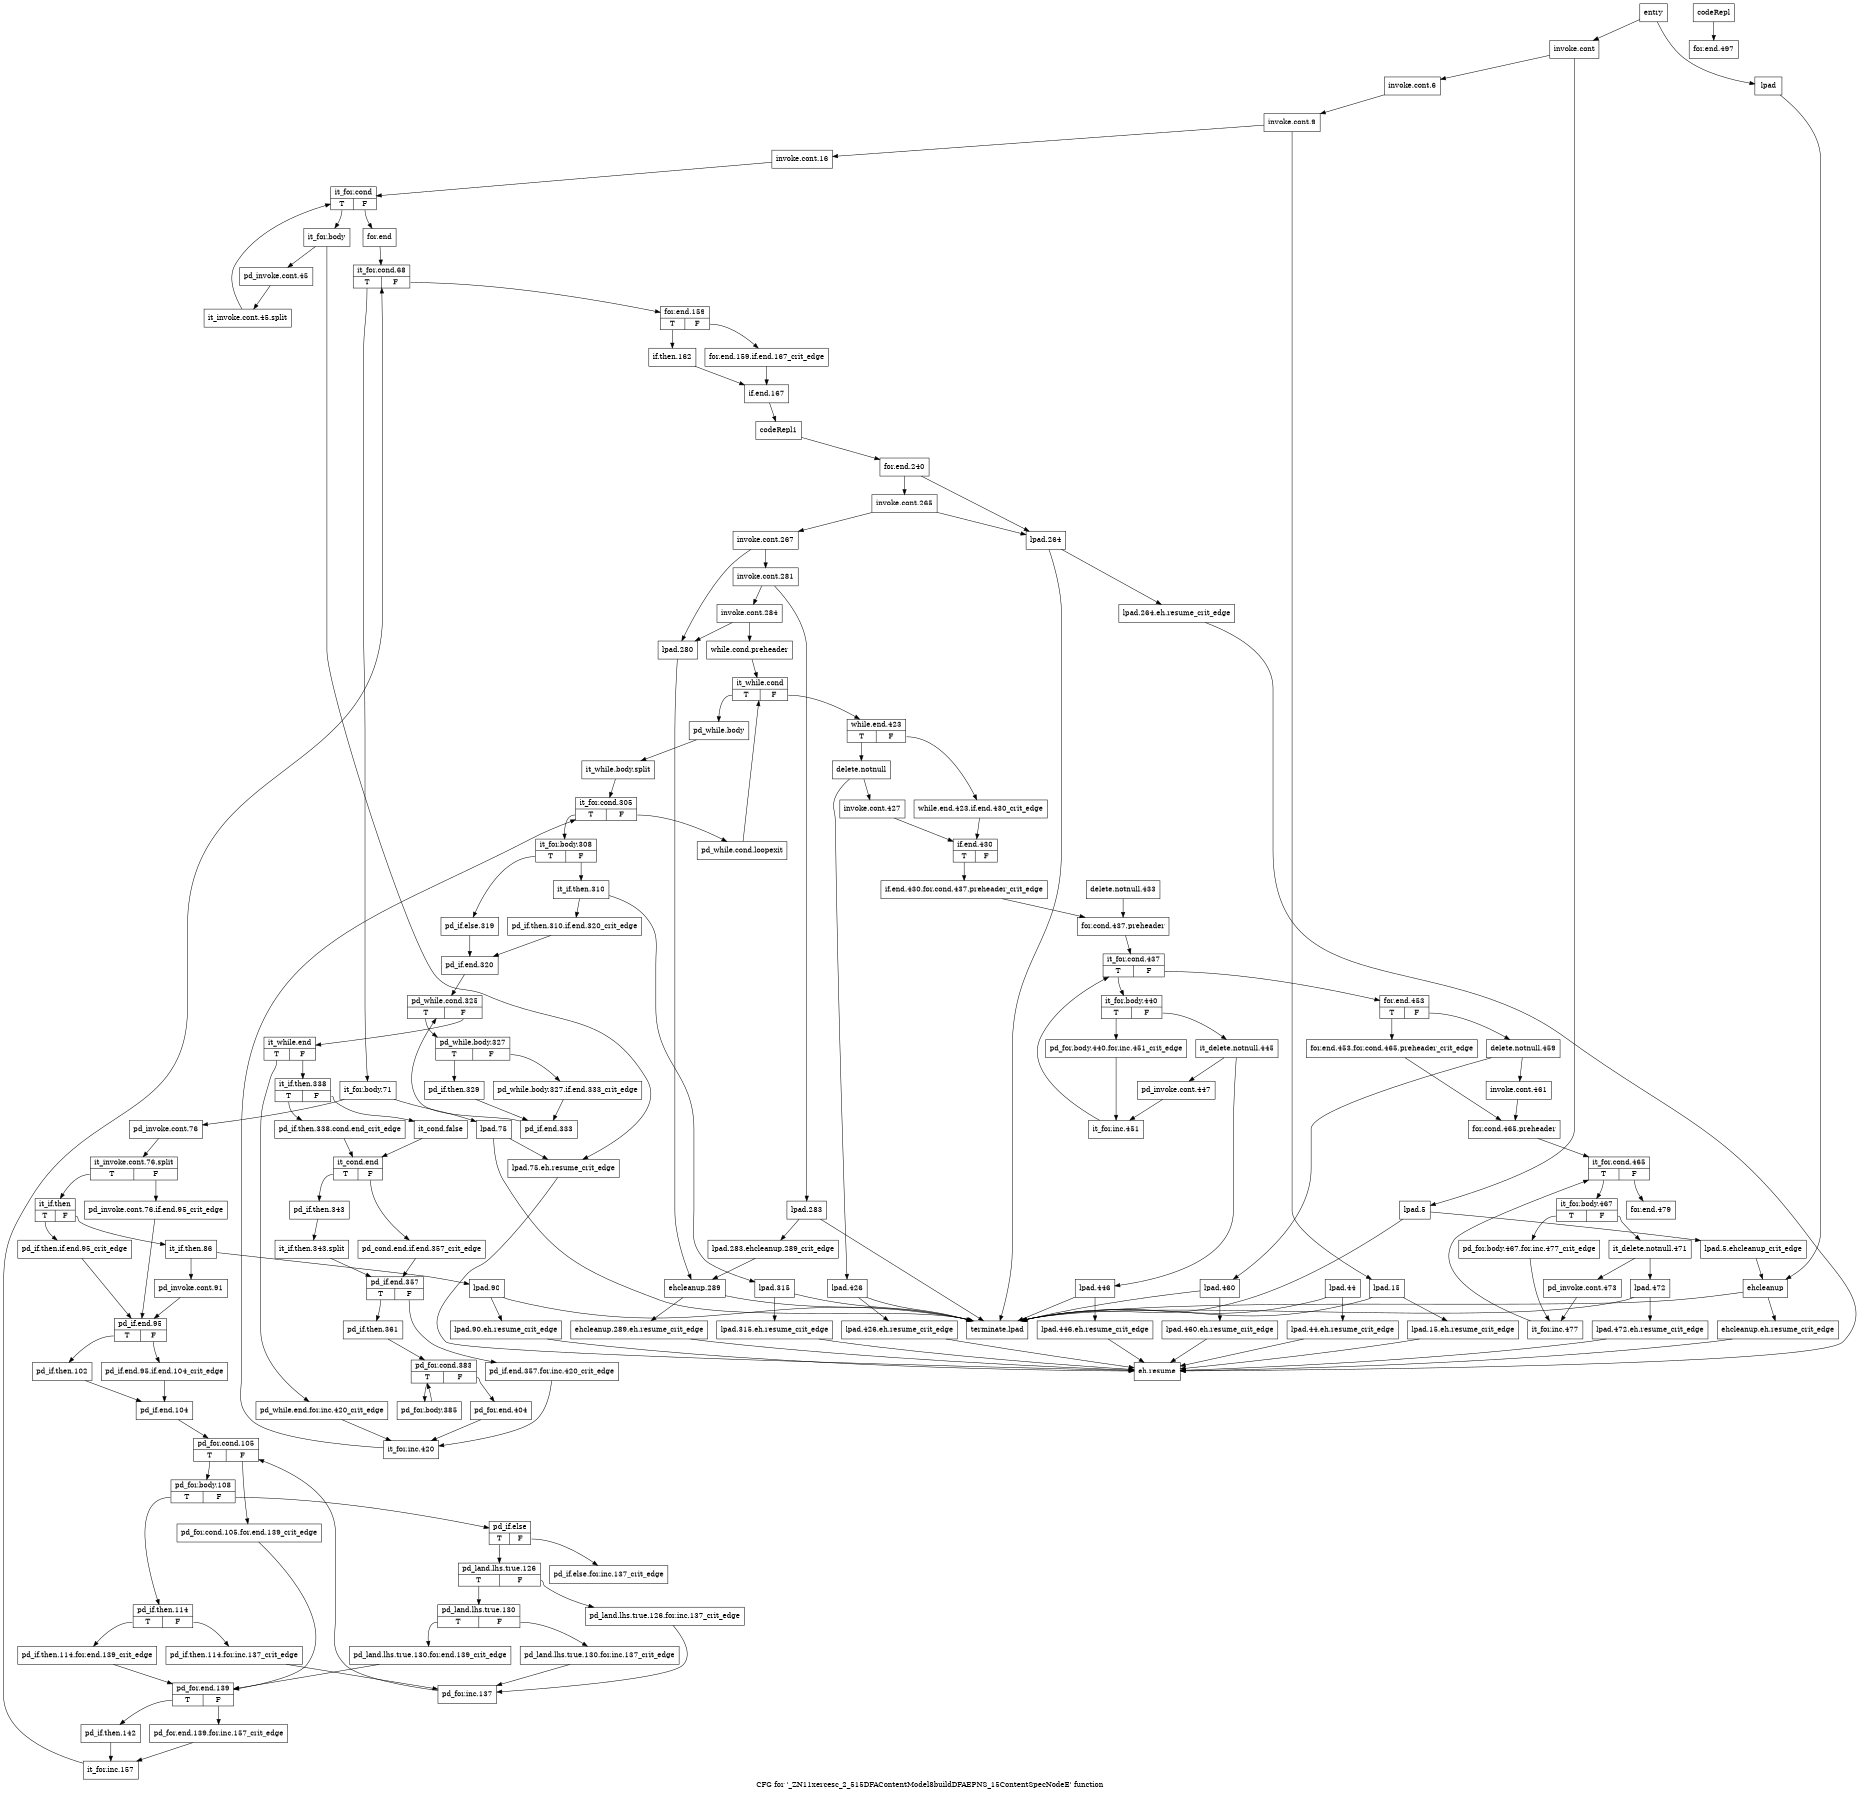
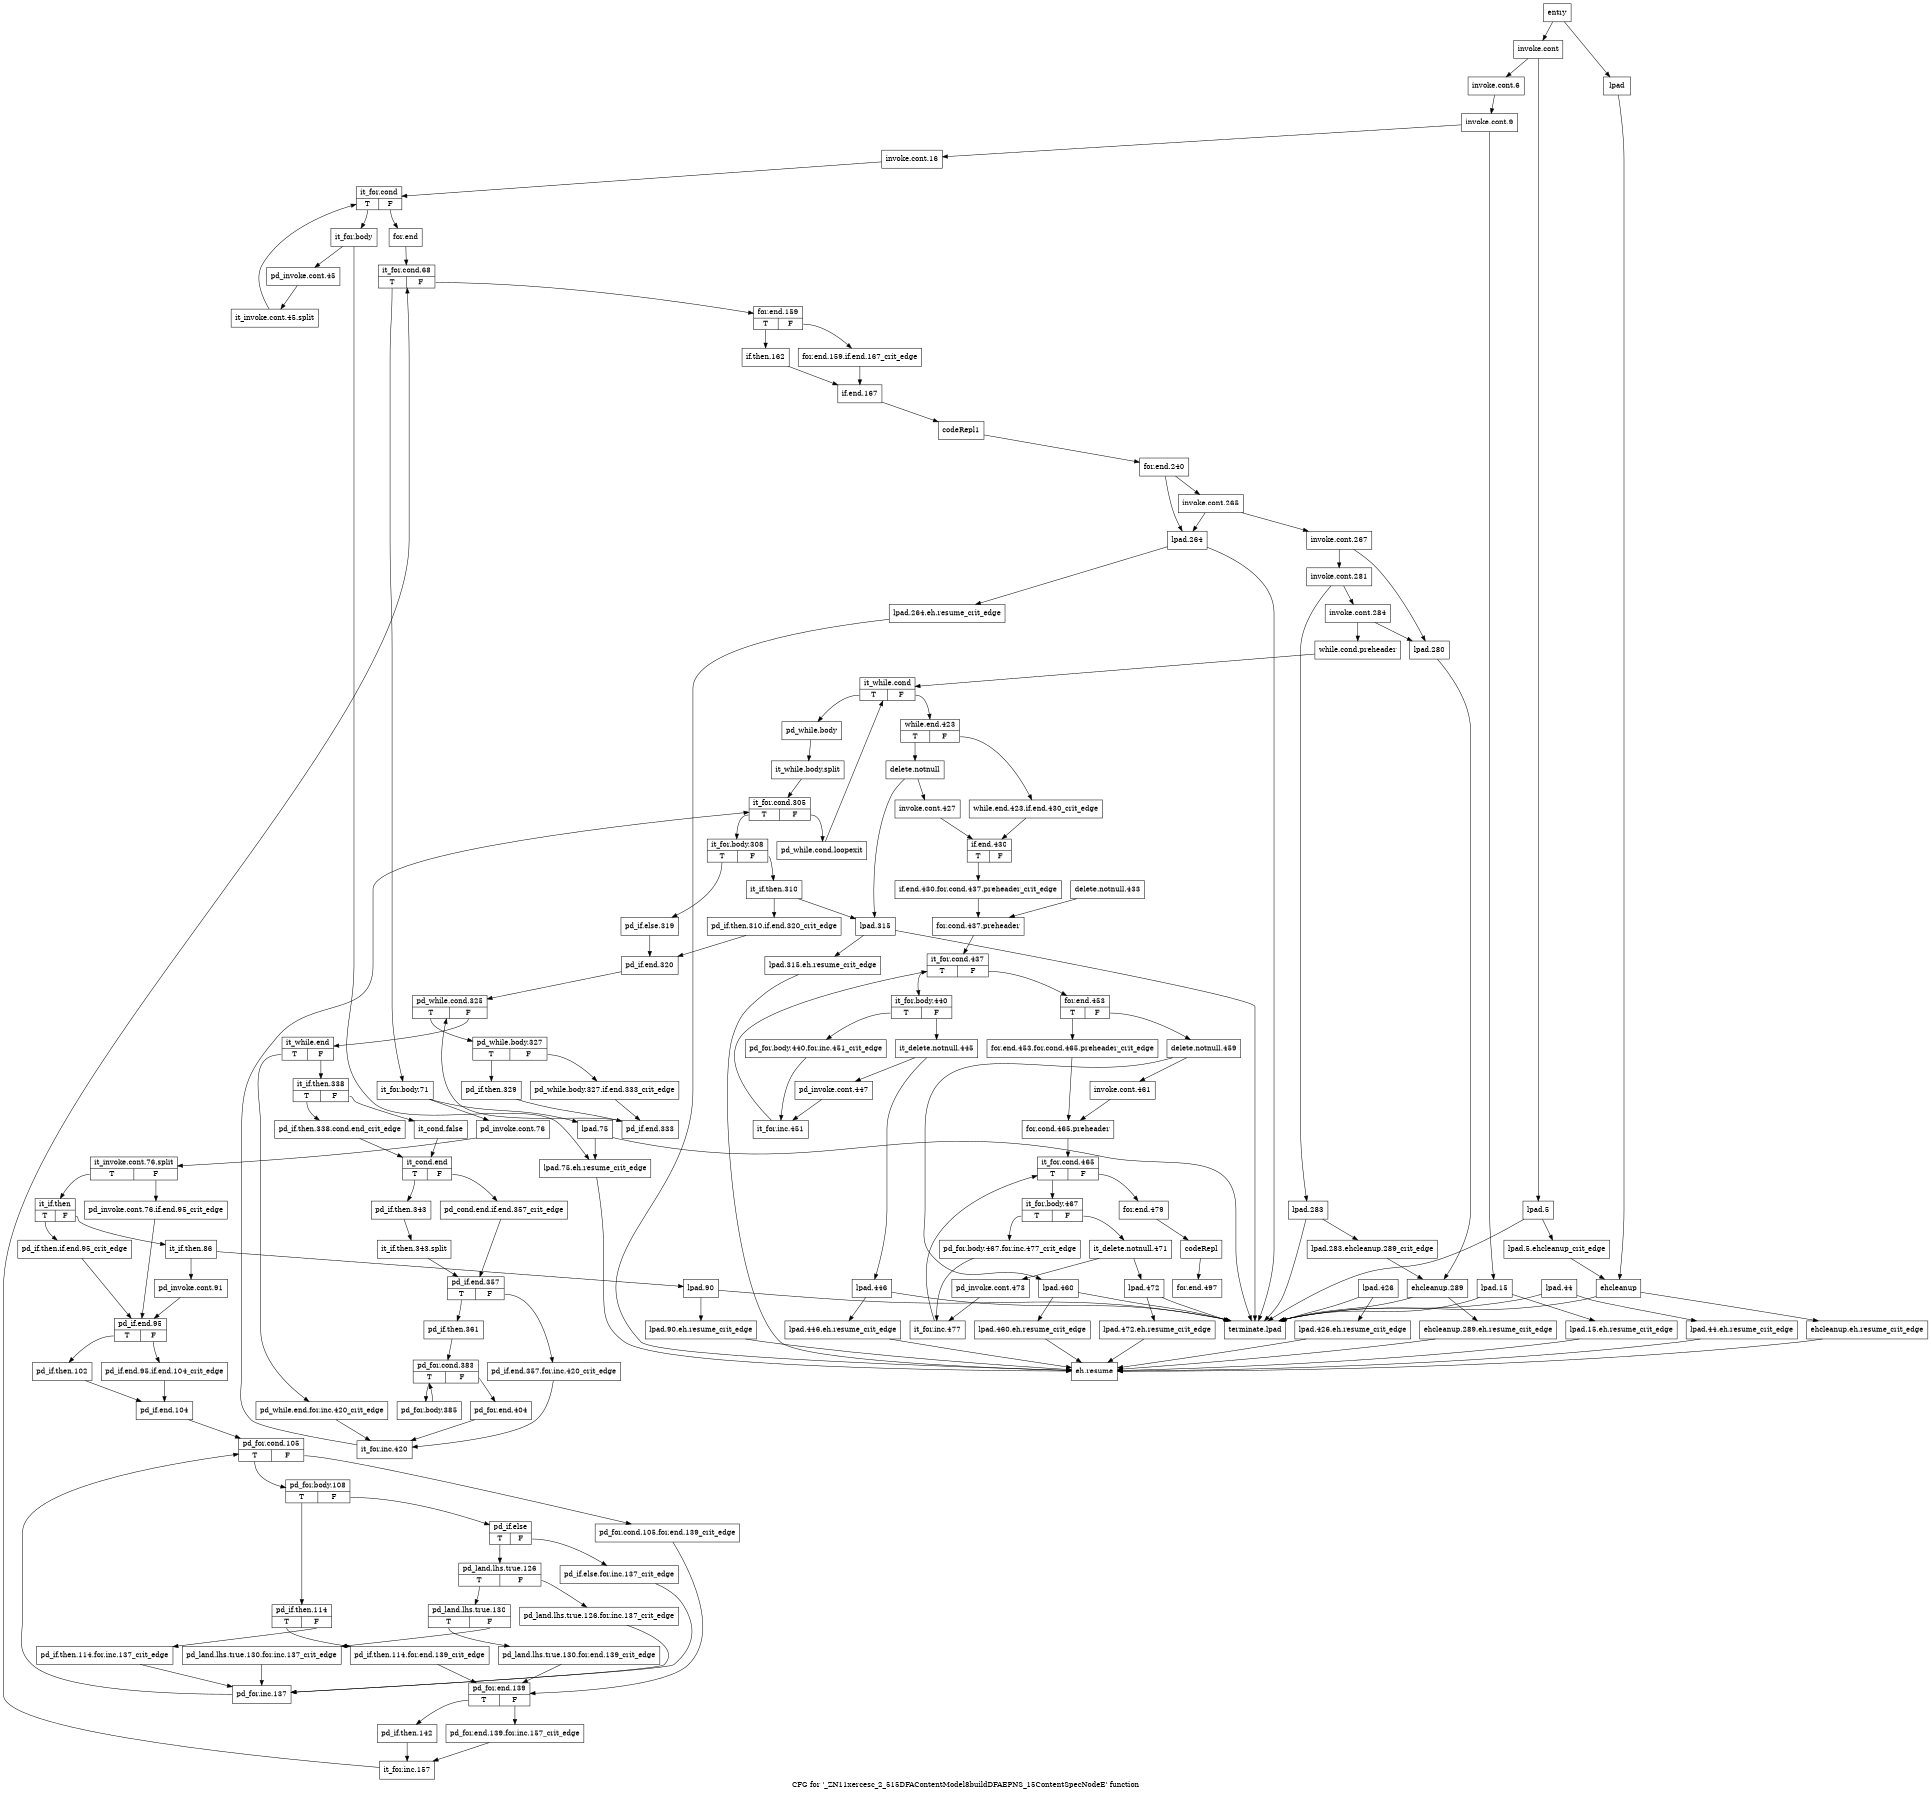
  digraph {
    label="CFG for '_ZN11xercesc_2_515DFAContentModel8buildDFAEPNS_15ContentSpecNodeE' function"
    node [shape=record]
    n1 [label="{entry}"]
    n2 [label="{invoke.cont}"]
    n3 [label="{lpad}"]
    n4 [label="{invoke.cont.6}"]
    n5 [label="{lpad.5}"]
    n6 [label="{ehcleanup}"]
    n7 [label="{invoke.cont.9}"]
    n8 [label="{lpad.5.ehcleanup_crit_edge}"]
    n9 [label="{terminate.lpad}"]
    n10 [label="{ehcleanup.eh.resume_crit_edge}"]
    n11 [label="{invoke.cont.16}"]
    n12 [label="{lpad.15}"]
    n13 [label="{it_for.cond|{<s0>T|<s1>F}}"]
    n14 [label="{lpad.15.eh.resume_crit_edge}"]
    n15 [label="{it_for.body}"]
    n16 [label="{for.end}"]
    n17 [label="{eh.resume}"]
    n18 [label="{pd_invoke.cont.45}"]
    n19 [label="{lpad.75.eh.resume_crit_edge}"]
    n20 [label="{it_for.cond.68|{<s0>T|<s1>F}}"]
    n21 [label="{it_invoke.cont.45.split}"]
    n22 [label="{lpad.44}"]
    n23 [label="{lpad.44.eh.resume_crit_edge}"]
    n24 [label="{it_for.body.71}"]
    n25 [label="{for.end.159|{<s0>T|<s1>F}}"]
    n26 [label="{pd_invoke.cont.76}"]
    n27 [label="{lpad.75}"]
    n28 [label="{if.then.162}"]
    n29 [label="{for.end.159.if.end.167_crit_edge}"]
    n30 [label="{it_invoke.cont.76.split|{<s0>T|<s1>F}}"]
    n31 [label="{if.end.167}"]
    n32 [label="{it_if.then|{<s0>T|<s1>F}}"]
    n33 [label="{pd_invoke.cont.76.if.end.95_crit_edge}"]
    n34 [label="{pd_if.then.if.end.95_crit_edge}"]
    n35 [label="{it_if.then.86}"]
    n36 [label="{pd_if.end.95|{<s0>T|<s1>F}}"]
    n37 [label="{pd_invoke.cont.91}"]
    n38 [label="{lpad.90}"]
    n39 [label="{pd_if.then.102}"]
    n40 [label="{pd_if.end.95.if.end.104_crit_edge}"]
    n41 [label="{pd_if.end.104}"]
    n42 [label="{lpad.90.eh.resume_crit_edge}"]
    n43 [label="{pd_for.cond.105|{<s0>T|<s1>F}}"]
    n44 [label="{pd_for.body.108|{<s0>T|<s1>F}}"]
    n45 [label="{pd_for.cond.105.for.end.139_crit_edge}"]
    n46 [label="{pd_if.then.114|{<s0>T|<s1>F}}"]
    n47 [label="{pd_if.else|{<s0>T|<s1>F}}"]
    n48 [label="{pd_for.end.139|{<s0>T|<s1>F}}"]
    n49 [label="{pd_if.then.114.for.end.139_crit_edge}"]
    n50 [label="{pd_if.then.114.for.inc.137_crit_edge}"]
    n51 [label="{pd_land.lhs.true.126|{<s0>T|<s1>F}}"]
    n52 [label="{pd_if.else.for.inc.137_crit_edge}"]
    n53 [label="{pd_if.then.142}"]
    n54 [label="{pd_for.end.139.for.inc.157_crit_edge}"]
    n55 [label="{it_for.inc.157}"]
    n56 [label="{pd_for.inc.137}"]
    n57 [label="{pd_land.lhs.true.130|{<s0>T|<s1>F}}"]
    n58 [label="{pd_land.lhs.true.126.for.inc.137_crit_edge}"]
    n59 [label="{pd_land.lhs.true.130.for.end.139_crit_edge}"]
    n60 [label="{pd_land.lhs.true.130.for.inc.137_crit_edge}"]
    n61 [label="{codeRepl1}"]
    n62 [label="{for.end.240}"]
    n63 [label="{invoke.cont.265}"]
    n64 [label="{lpad.264}"]
    n65 [label="{invoke.cont.267}"]
    n66 [label="{lpad.264.eh.resume_crit_edge}"]
    n67 [label="{invoke.cont.281}"]
    n68 [label="{lpad.280}"]
    n69 [label="{invoke.cont.284}"]
    n70 [label="{lpad.283}"]
    n71 [label="{ehcleanup.289}"]
    n72 [label="{while.cond.preheader}"]
    n73 [label="{lpad.283.ehcleanup.289_crit_edge}"]
    n74 [label="{ehcleanup.289.eh.resume_crit_edge}"]
    n75 [label="{it_while.cond|{<s0>T|<s1>F}}"]
    n76 [label="{pd_while.body}"]
    n77 [label="{while.end.423|{<s0>T|<s1>F}}"]
    n78 [label="{it_while.body.split}"]
    n79 [label="{delete.notnull}"]
    n80 [label="{while.end.423.if.end.430_crit_edge}"]
    n81 [label="{pd_while.cond.loopexit}"]
    n82 [label="{it_for.cond.305|{<s0>T|<s1>F}}"]
    n83 [label="{invoke.cont.427}"]
    n84 [label="{lpad.426}"]
    n85 [label="{if.end.430|{<s0>T|<s1>F}}"]
    n86 [label="{it_for.body.308|{<s0>T|<s1>F}}"]
    n87 [label="{pd_if.else.319}"]
    n88 [label="{it_if.then.310}"]
    n89 [label="{pd_if.end.320}"]
    n90 [label="{pd_if.then.310.if.end.320_crit_edge}"]
    n91 [label="{lpad.315}"]
    n92 [label="{pd_while.cond.325|{<s0>T|<s1>F}}"]
    n93 [label="{lpad.315.eh.resume_crit_edge}"]
    n94 [label="{pd_while.body.327|{<s0>T|<s1>F}}"]
    n95 [label="{it_while.end|{<s0>T|<s1>F}}"]
    n96 [label="{pd_if.then.329}"]
    n97 [label="{pd_while.body.327.if.end.333_crit_edge}"]
    n98 [label="{pd_while.end.for.inc.420_crit_edge}"]
    n99 [label="{it_if.then.338|{<s0>T|<s1>F}}"]
    n100 [label="{pd_if.end.333}"]
    n101 [label="{it_for.inc.420}"]
    n102 [label="{pd_if.then.338.cond.end_crit_edge}"]
    n103 [label="{it_cond.false}"]
    n104 [label="{it_cond.end|{<s0>T|<s1>F}}"]
    n105 [label="{pd_if.then.343}"]
    n106 [label="{pd_cond.end.if.end.357_crit_edge}"]
    n107 [label="{it_if.then.343.split}"]
    n108 [label="{pd_if.end.357|{<s0>T|<s1>F}}"]
    n109 [label="{pd_if.then.361}"]
    n110 [label="{pd_if.end.357.for.inc.420_crit_edge}"]
    n111 [label="{pd_for.cond.383|{<s0>T|<s1>F}}"]
    n112 [label="{pd_for.body.385}"]
    n113 [label="{pd_for.end.404}"]
    n114 [label="{lpad.426.eh.resume_crit_edge}"]
    n115 [label="{if.end.430.for.cond.437.preheader_crit_edge}"]
    n116 [label="{for.cond.437.preheader}"]
    n117 [label="{delete.notnull.433}"]
    n118 [label="{it_for.cond.437|{<s0>T|<s1>F}}"]
    n119 [label="{it_for.body.440|{<s0>T|<s1>F}}"]
    n120 [label="{for.end.453|{<s0>T|<s1>F}}"]
    n121 [label="{pd_for.body.440.for.inc.451_crit_edge}"]
    n122 [label="{it_delete.notnull.445}"]
    n123 [label="{for.end.453.for.cond.465.preheader_crit_edge}"]
    n124 [label="{delete.notnull.459}"]
    n125 [label="{it_for.inc.451}"]
    n126 [label="{pd_invoke.cont.447}"]
    n127 [label="{lpad.446}"]
    n128 [label="{for.cond.465.preheader}"]
    n129 [label="{invoke.cont.461}"]
    n130 [label="{lpad.460}"]
    n131 [label="{lpad.446.eh.resume_crit_edge}"]
    n132 [label="{it_for.cond.465|{<s0>T|<s1>F}}"]
    n133 [label="{lpad.460.eh.resume_crit_edge}"]
    n134 [label="{it_for.body.467|{<s0>T|<s1>F}}"]
    n135 [label="{for.end.479}"]
    n136 [label="{pd_for.body.467.for.inc.477_crit_edge}"]
    n137 [label="{it_delete.notnull.471}"]
    n138 [label="{codeRepl}"]
    n139 [label="{it_for.inc.477}"]
    n140 [label="{pd_invoke.cont.473}"]
    n141 [label="{lpad.472}"]
    n142 [label="{for.end.497}"]
    n143 [label="{lpad.472.eh.resume_crit_edge}"]
    n1 -> n2
    n1 -> n3
    n2 -> n4
    n2 -> n5
    n3 -> n6
    n4 -> n7
    n5 -> n8
    n5 -> n9
    n6 -> n9
    n6 -> n10
    n7 -> n11
    n7 -> n12
    n8 -> n6
    n10 -> n17
    n11 -> n13
    n12 -> n9
    n12 -> n14
    n13 -> n15 [tailport=s0]
    n13 -> n16 [tailport=s1]
    n14 -> n17
    n15 -> n18
    n15 -> n19
    n16 -> n20
    n18 -> n21
    n19 -> n17
    n20 -> n24 [tailport=s0]
    n20 -> n25 [tailport=s1]
    n21 -> n13
    n22 -> n9
    n22 -> n23
    n23 -> n17
    n24 -> n26
    n24 -> n27
    n25 -> n28 [tailport=s0]
    n25 -> n29 [tailport=s1]
    n26 -> n30
    n27 -> n9
    n27 -> n19
    n28 -> n31
    n29 -> n31
    n30 -> n32 [tailport=s0]
    n30 -> n33 [tailport=s1]
    n31 -> n61
    n32 -> n34 [tailport=s0]
    n32 -> n35 [tailport=s1]
    n33 -> n36
    n34 -> n36
    n35 -> n37
    n35 -> n38
    n36 -> n39 [tailport=s0]
    n36 -> n40 [tailport=s1]
    n37 -> n36
    n38 -> n9
    n38 -> n42
    n39 -> n41
    n40 -> n41
    n41 -> n43
    n42 -> n17
    n43 -> n44 [tailport=s0]
    n43 -> n45 [tailport=s1]
    n44 -> n46 [tailport=s0]
    n44 -> n47 [tailport=s1]
    n45 -> n48
    n46 -> n49 [tailport=s0]
    n46 -> n50 [tailport=s1]
    n47 -> n51 [tailport=s0]
    n47 -> n52 [tailport=s1]
    n48 -> n53 [tailport=s0]
    n48 -> n54 [tailport=s1]
    n49 -> n48
    n50 -> n56
    n51 -> n57 [tailport=s0]
    n51 -> n58 [tailport=s1]
+   n52 -> n56
    n53 -> n55
    n54 -> n55
    n55 -> n20
    n56 -> n43
    n57 -> n59 [tailport=s0]
    n57 -> n60 [tailport=s1]
    n58 -> n56
    n59 -> n48
    n60 -> n56
    n61 -> n62
    n62 -> n63
    n62 -> n64
    n63 -> n64
    n63 -> n65
    n64 -> n9
    n64 -> n66
    n65 -> n67
    n65 -> n68
    n66 -> n17
    n67 -> n69
    n67 -> n70
    n68 -> n71
    n69 -> n68
    n69 -> n72
    n70 -> n9
    n70 -> n73
    n71 -> n9
    n71 -> n74
    n72 -> n75
    n73 -> n71
    n74 -> n17
    n75 -> n76 [tailport=s0]
    n75 -> n77 [tailport=s1]
    n76 -> n78
    n77 -> n79 [tailport=s0]
    n77 -> n80 [tailport=s1]
    n78 -> n82
    n79 -> n83
-   n79 -> n84
+   n79 -> n91
    n80 -> n85
    n81 -> n75
    n82 -> n81 [tailport=s1]
    n82 -> n86 [tailport=s0]
    n83 -> n85
    n84 -> n9
    n84 -> n114
    n85 -> n115 [tailport=s0]
    n86 -> n87 [tailport=s0]
    n86 -> n88 [tailport=s1]
    n87 -> n89
    n88 -> n90
    n88 -> n91
    n89 -> n92
    n90 -> n89
    n91 -> n9
    n91 -> n93
    n92 -> n94 [tailport=s0]
    n92 -> n95 [tailport=s1]
    n93 -> n17
    n94 -> n96 [tailport=s0]
    n94 -> n97 [tailport=s1]
    n95 -> n98 [tailport=s0]
    n95 -> n99 [tailport=s1]
    n96 -> n100
    n97 -> n100
    n98 -> n101
    n99 -> n102 [tailport=s0]
    n99 -> n103 [tailport=s1]
    n100 -> n92
    n101 -> n82
    n102 -> n104
    n103 -> n104
    n104 -> n105 [tailport=s0]
    n104 -> n106 [tailport=s1]
    n105 -> n107
    n106 -> n108
    n107 -> n108
    n108 -> n109 [tailport=s0]
    n108 -> n110 [tailport=s1]
    n109 -> n111
    n110 -> n101
    n111 -> n112 [tailport=s0]
    n111 -> n113 [tailport=s1]
    n112 -> n111
    n113 -> n101
    n114 -> n17
    n115 -> n116
    n116 -> n118
    n117 -> n116
    n118 -> n119 [tailport=s0]
    n118 -> n120 [tailport=s1]
    n119 -> n121 [tailport=s0]
    n119 -> n122 [tailport=s1]
    n120 -> n123 [tailport=s0]
    n120 -> n124 [tailport=s1]
    n121 -> n125
    n122 -> n126
    n122 -> n127
    n123 -> n128
    n124 -> n129
    n124 -> n130
    n125 -> n118
    n126 -> n125
    n127 -> n9
    n127 -> n131
    n128 -> n132
    n129 -> n128
    n130 -> n9
    n130 -> n133
    n131 -> n17
    n132 -> n134 [tailport=s0]
    n132 -> n135 [tailport=s1]
    n133 -> n17
    n134 -> n136 [tailport=s0]
    n134 -> n137 [tailport=s1]
+   n135 -> n138
    n136 -> n139
    n137 -> n140
    n137 -> n141
    n138 -> n142
    n139 -> n132
    n140 -> n139
    n141 -> n9
    n141 -> n143
    n143 -> n17
  }
